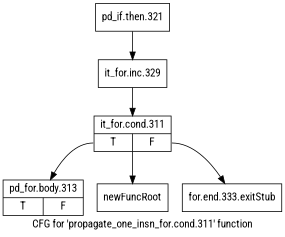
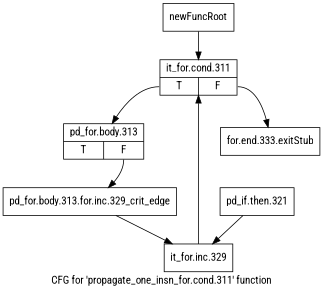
  digraph {
    fontname="Roboto Condensed"
    label="CFG for 'propagate_one_insn_for.cond.311' function"
    node [fontname="Roboto Condensed" shape=record]
    edge [fontname="Roboto Condensed"]
    n1 [label="{newFuncRoot}"]
    n2 [label="{it_for.cond.311|{<s0>T|<s1>F}}"]
    n3 [label="{for.end.333.exitStub}"]
    n4 [label="{pd_for.body.313|{<s0>T|<s1>F}}"]
+   n5 [label="{pd_for.body.313.for.inc.329_crit_edge}"]
    n6 [label="{pd_if.then.321}"]
    n7 [label="{it_for.inc.329}"]
-   n2 -> n1
+   n1 -> n2
    n2 -> n3 [tailport=s1]
    n2 -> n4 [tailport=s0]
+   n4 -> n5 [tailport=s1]
+   n5 -> n7
    n6 -> n7
    n7 -> n2
  }
